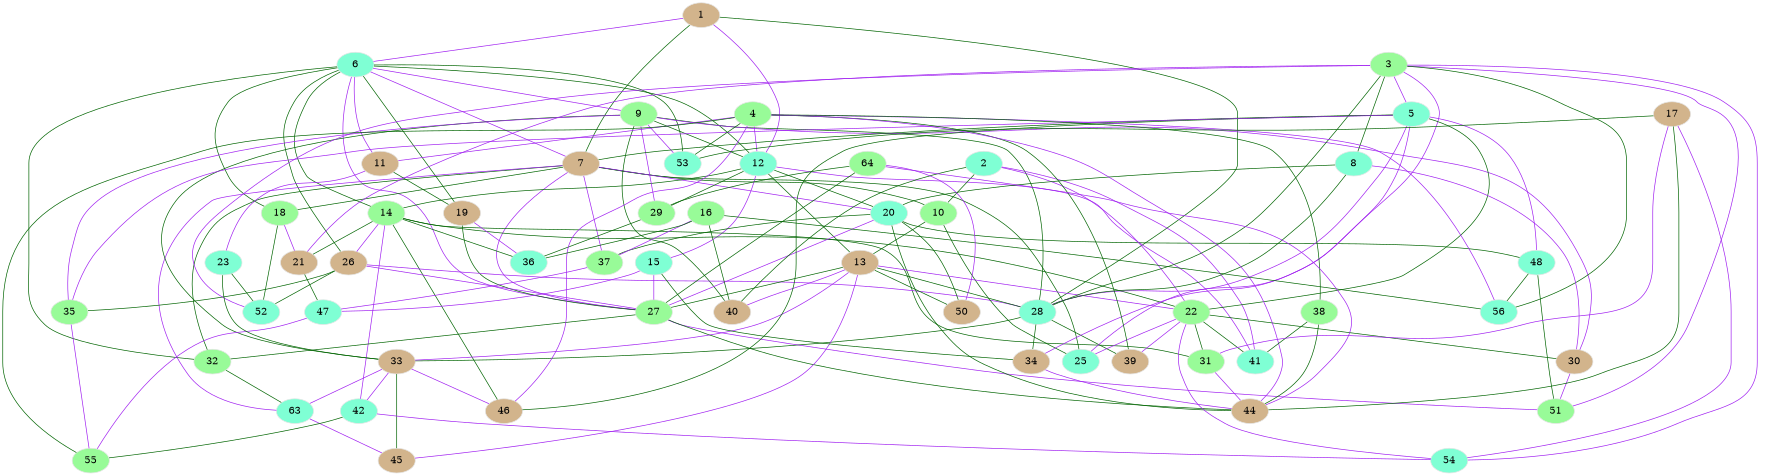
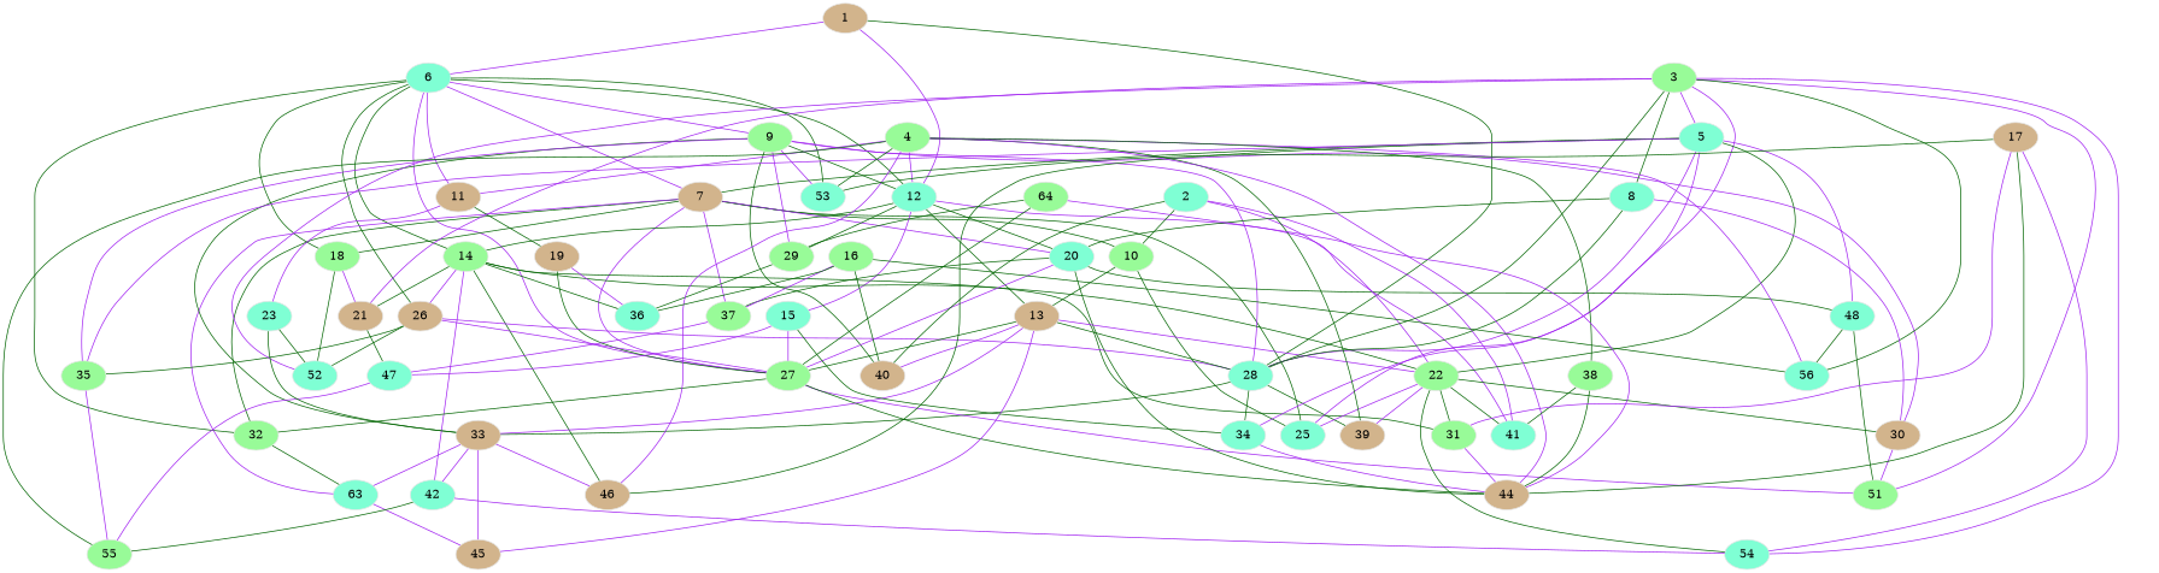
  graph {
    node [color=gray90 fillcolor=aquamarine style=filled]
    edge [color=darkgreen weight=1.0]
    1 [fillcolor=tan]
    6
    7 [fillcolor=tan]
    12
    28
    11 [fillcolor=tan]
    53
    9 [fillcolor=palegreen]
    14 [fillcolor=palegreen]
    18 [fillcolor=palegreen]
    19 [fillcolor=tan]
    26 [fillcolor=tan]
    27 [fillcolor=palegreen]
    32 [fillcolor=palegreen]
    10 [fillcolor=palegreen]
    25
    20
    37 [fillcolor=palegreen]
    n19 [label=63]
    41
    29 [fillcolor=palegreen]
    13 [fillcolor=tan]
    15
-   34 [fillcolor=tan]
+   34
    39 [fillcolor=tan]
    33 [fillcolor=tan]
    2
    22 [fillcolor=palegreen]
    40 [fillcolor=tan]
    54
    30 [fillcolor=tan]
    31 [fillcolor=palegreen]
    3 [fillcolor=palegreen]
    5
    8
    21 [fillcolor=tan]
    51 [fillcolor=palegreen]
    52
    56
    46 [fillcolor=tan]
    35 [fillcolor=palegreen]
    48
    47
    44 [fillcolor=tan]
    4 [fillcolor=palegreen]
    38 [fillcolor=palegreen]
    55 [fillcolor=palegreen]
    23
    36
    42
-   50 [fillcolor=tan]
    45 [fillcolor=tan]
    16 [fillcolor=palegreen]
    17 [fillcolor=tan]
    n55 [fillcolor=palegreen label=64]
    1 -- 6 [color=purple]
-   1 -- 7
    1 -- 12 [color=purple]
    1 -- 28
    6 -- 7 [color=purple]
    6 -- 12
    6 -- 11 [color=purple]
    6 -- 53
    6 -- 9 [color=purple]
    6 -- 14
    6 -- 18
-   6 -- 19
    6 -- 26
    6 -- 27 [color=purple]
    6 -- 32
    7 -- 18
    7 -- 27 [color=purple]
    7 -- 32
    7 -- 10
    7 -- 25
    7 -- 20 [color=purple]
    7 -- 37 [color=purple]
    7 -- n19 [color=purple]
    12 -- 14
    12 -- 20
    12 -- 41 [color=purple]
    12 -- 29
    12 -- 13
    12 -- 15 [color=purple]
    28 -- 34
    28 -- 39
    28 -- 33
    11 -- 19
    11 -- 23 [color=purple]
    9 -- 12
-   9 -- 28 [weight=2.0]
+   9 -- 28 [color=purple weight=2.0]
    9 -- 53 [color=purple]
    9 -- 29 [color=purple]
    9 -- 33 [weight=3.0]
    9 -- 40
    9 -- 30 [color=purple]
    9 -- 35 [color=purple]
    14 -- 26 [color=purple]
    14 -- 22 [weight=2.0]
    14 -- 31
    14 -- 21
    14 -- 46
    14 -- 36
    14 -- 42 [color=purple]
    18 -- 21 [color=purple]
    18 -- 52
    19 -- 27
    19 -- 36 [color=purple]
    26 -- 28 [color=purple]
    26 -- 27 [color=purple]
    26 -- 52
    26 -- 35
    27 -- 32
    27 -- 51 [color=purple]
    27 -- 44
    32 -- n19
    10 -- 25
    10 -- 13
    20 -- 27 [color=purple]
    20 -- 37
    20 -- 48
    20 -- 44 [weight=2.0]
-   20 -- 50 [weight=2.0]
    37 -- 47 [color=purple]
    n19 -- 45 [color=purple]
    29 -- 36
    13 -- 28
    13 -- 27
    13 -- 33 [color=purple weight=2.0]
    13 -- 22 [color=purple]
    13 -- 40 [color=purple]
-   13 -- 50
    13 -- 45 [color=purple]
    15 -- 27 [color=purple]
    15 -- 34
    15 -- 47 [color=purple]
    34 -- 44 [color=purple]
    33 -- n19 [color=purple]
    33 -- 46 [color=purple]
    33 -- 42 [color=purple]
-   33 -- 45 [weight=2.0]
+   33 -- 45 [color=purple weight=2.0]
    2 -- 10
    2 -- 41 [color=purple]
    2 -- 22 [color=purple]
    2 -- 40
    22 -- 25 [color=purple]
    22 -- 41
    22 -- 39 [color=purple]
-   22 -- 54 [color=purple]
+   22 -- 54
    22 -- 30
    22 -- 31
    30 -- 51 [color=purple]
    31 -- 44 [color=purple]
    3 -- 28 [weight=2.0]
    3 -- 34 [color=purple]
    3 -- 54 [color=purple]
    3 -- 5 [color=purple]
    3 -- 8
    3 -- 21 [color=purple]
    3 -- 51 [color=purple]
    3 -- 52 [color=purple]
    3 -- 56
    5 -- 7 [weight=2.0]
    5 -- 28 [color=purple]
    5 -- 25 [color=purple]
    5 -- 22 [weight=2.0]
    5 -- 46
    5 -- 35 [color=purple]
    5 -- 48 [color=purple]
    8 -- 28
    8 -- 20
    8 -- 30 [color=purple]
    21 -- 47
    35 -- 55 [color=purple]
    48 -- 51
    48 -- 56
    47 -- 55 [color=purple]
    4 -- 12 [color=purple]
    4 -- 11 [color=purple]
    4 -- 53
    4 -- 39 [weight=2.0]
    4 -- 56 [color=purple]
    4 -- 46 [color=purple]
    4 -- 44 [color=purple]
    4 -- 38
    4 -- 55
    38 -- 41
    38 -- 44 [weight=2.0]
    23 -- 33
    23 -- 52
    42 -- 54 [color=purple]
    42 -- 55
    16 -- 37 [color=purple]
    16 -- 40
    16 -- 56
    16 -- 36
    17 -- 53
    17 -- 54 [color=purple]
    17 -- 31 [color=purple]
    17 -- 44
    n55 -- 27
    n55 -- 29
    n55 -- 44 [color=purple]
-   n55 -- 50 [color=purple]
  }
